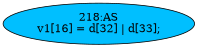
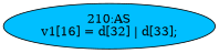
  strict digraph {
-   n1 [ast="<pyverilog.vparser.ast.Assign object at 0x7f4056d88b90>" def_var="['v1']" fillcolor=deepskyblue label="218:AS\nv1[16] = d[32] | d[33];" statements="[]" style=filled typ=Assign use_var="['d', 'd']"]
+   n1 [ast="<pyverilog.vparser.ast.Assign object at 0x7f4056d88b90>" def_var="['v1']" fillcolor=deepskyblue label="210:AS\nv1[16] = d[32] | d[33];" statements="[]" style=filled typ=Assign use_var="['d', 'd']"]
  }
